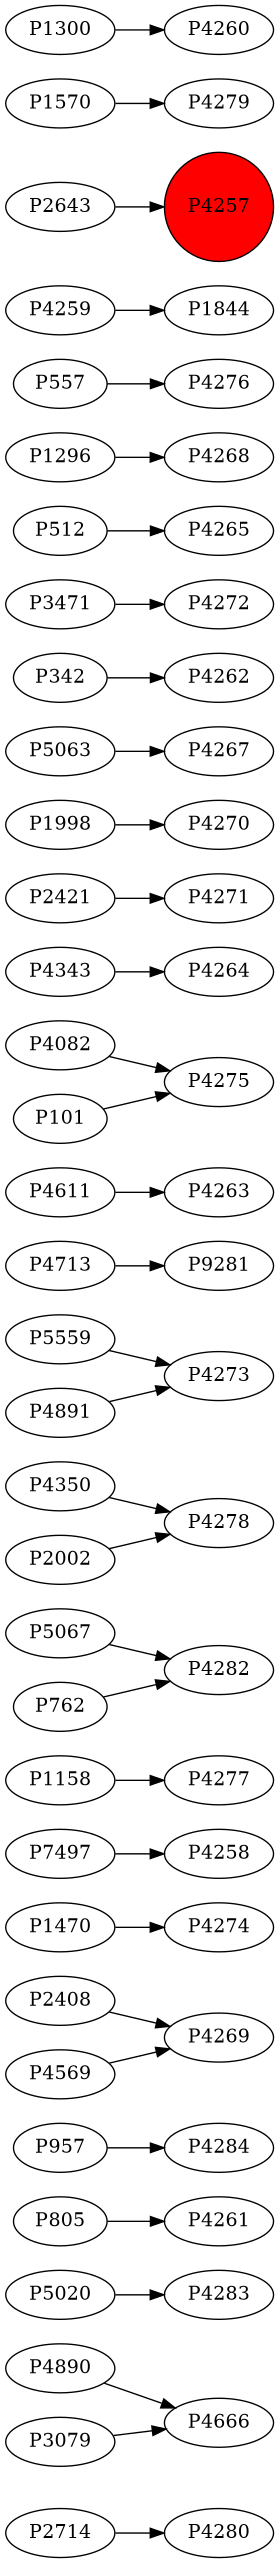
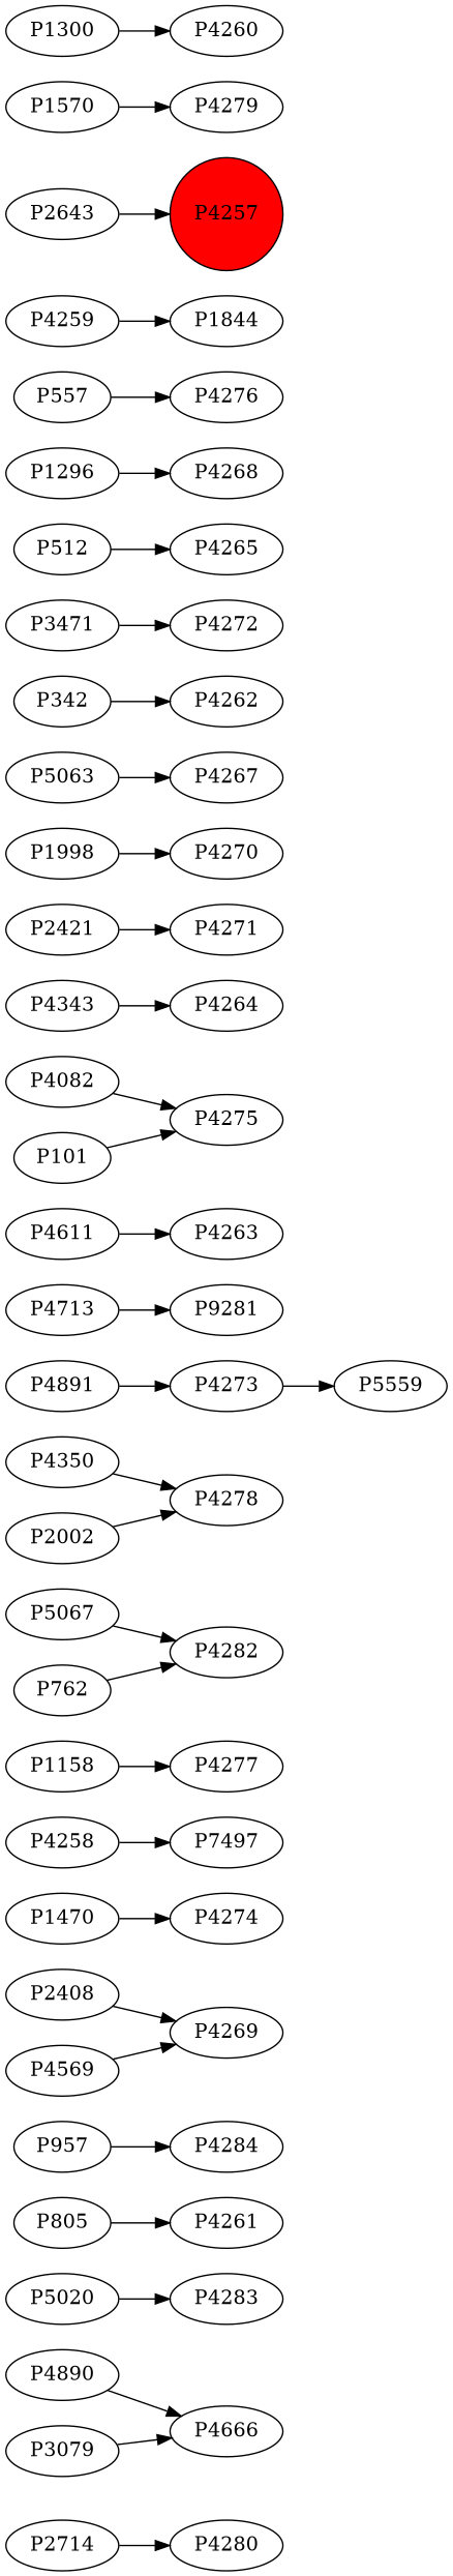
  digraph {
    rankdir=LR
    P2714
    P4280
    n3 [label=P4666]
    P4890
    P5020
    P4283
    P805
    P4261
    P957
    P4284
    P2408
    P4269
    P1470
    P4274
    P7497
    P4258
    P1158
    P4277
    P5067
    P4282
    P4350
    P4278
    P5559
    P4273
    n25 [label=P9281]
    P4713
    P4611
    P4263
    P4082
    P4275
    P4343
    P4264
    P2421
    P4271
    P1998
    P4270
    P2002
    P5063
    P4267
    P342
    P4262
    P101
    P3471
    P4272
    P512
    P4265
    P3079
    P1296
    P4268
    P557
    P4276
    P4259
    P1844
    P762
    P4257 [fillcolor=red shape=circle style=filled]
    P2643
    P4891
    P1570
    P4279
    P4569
    P1300
    P4260
    P2714 -> P4280
    P4890 -> n3
    P5020 -> P4283
    P805 -> P4261
    P957 -> P4284
    P2408 -> P4269
    P1470 -> P4274
-   P7497 -> P4258
+   P4258 -> P7497
    P1158 -> P4277
    P5067 -> P4282
    P4350 -> P4278
-   P5559 -> P4273
+   P4273 -> P5559
    P4713 -> n25
    P4611 -> P4263
    P4082 -> P4275
    P4343 -> P4264
    P2421 -> P4271
    P1998 -> P4270
    P2002 -> P4278
    P5063 -> P4267
    P342 -> P4262
    P101 -> P4275
    P3471 -> P4272
    P512 -> P4265
    P3079 -> n3
    P1296 -> P4268
    P557 -> P4276
    P4259 -> P1844
    P762 -> P4282
    P2643 -> P4257
    P4891 -> P4273
    P1570 -> P4279
    P4569 -> P4269
    P1300 -> P4260
  }
